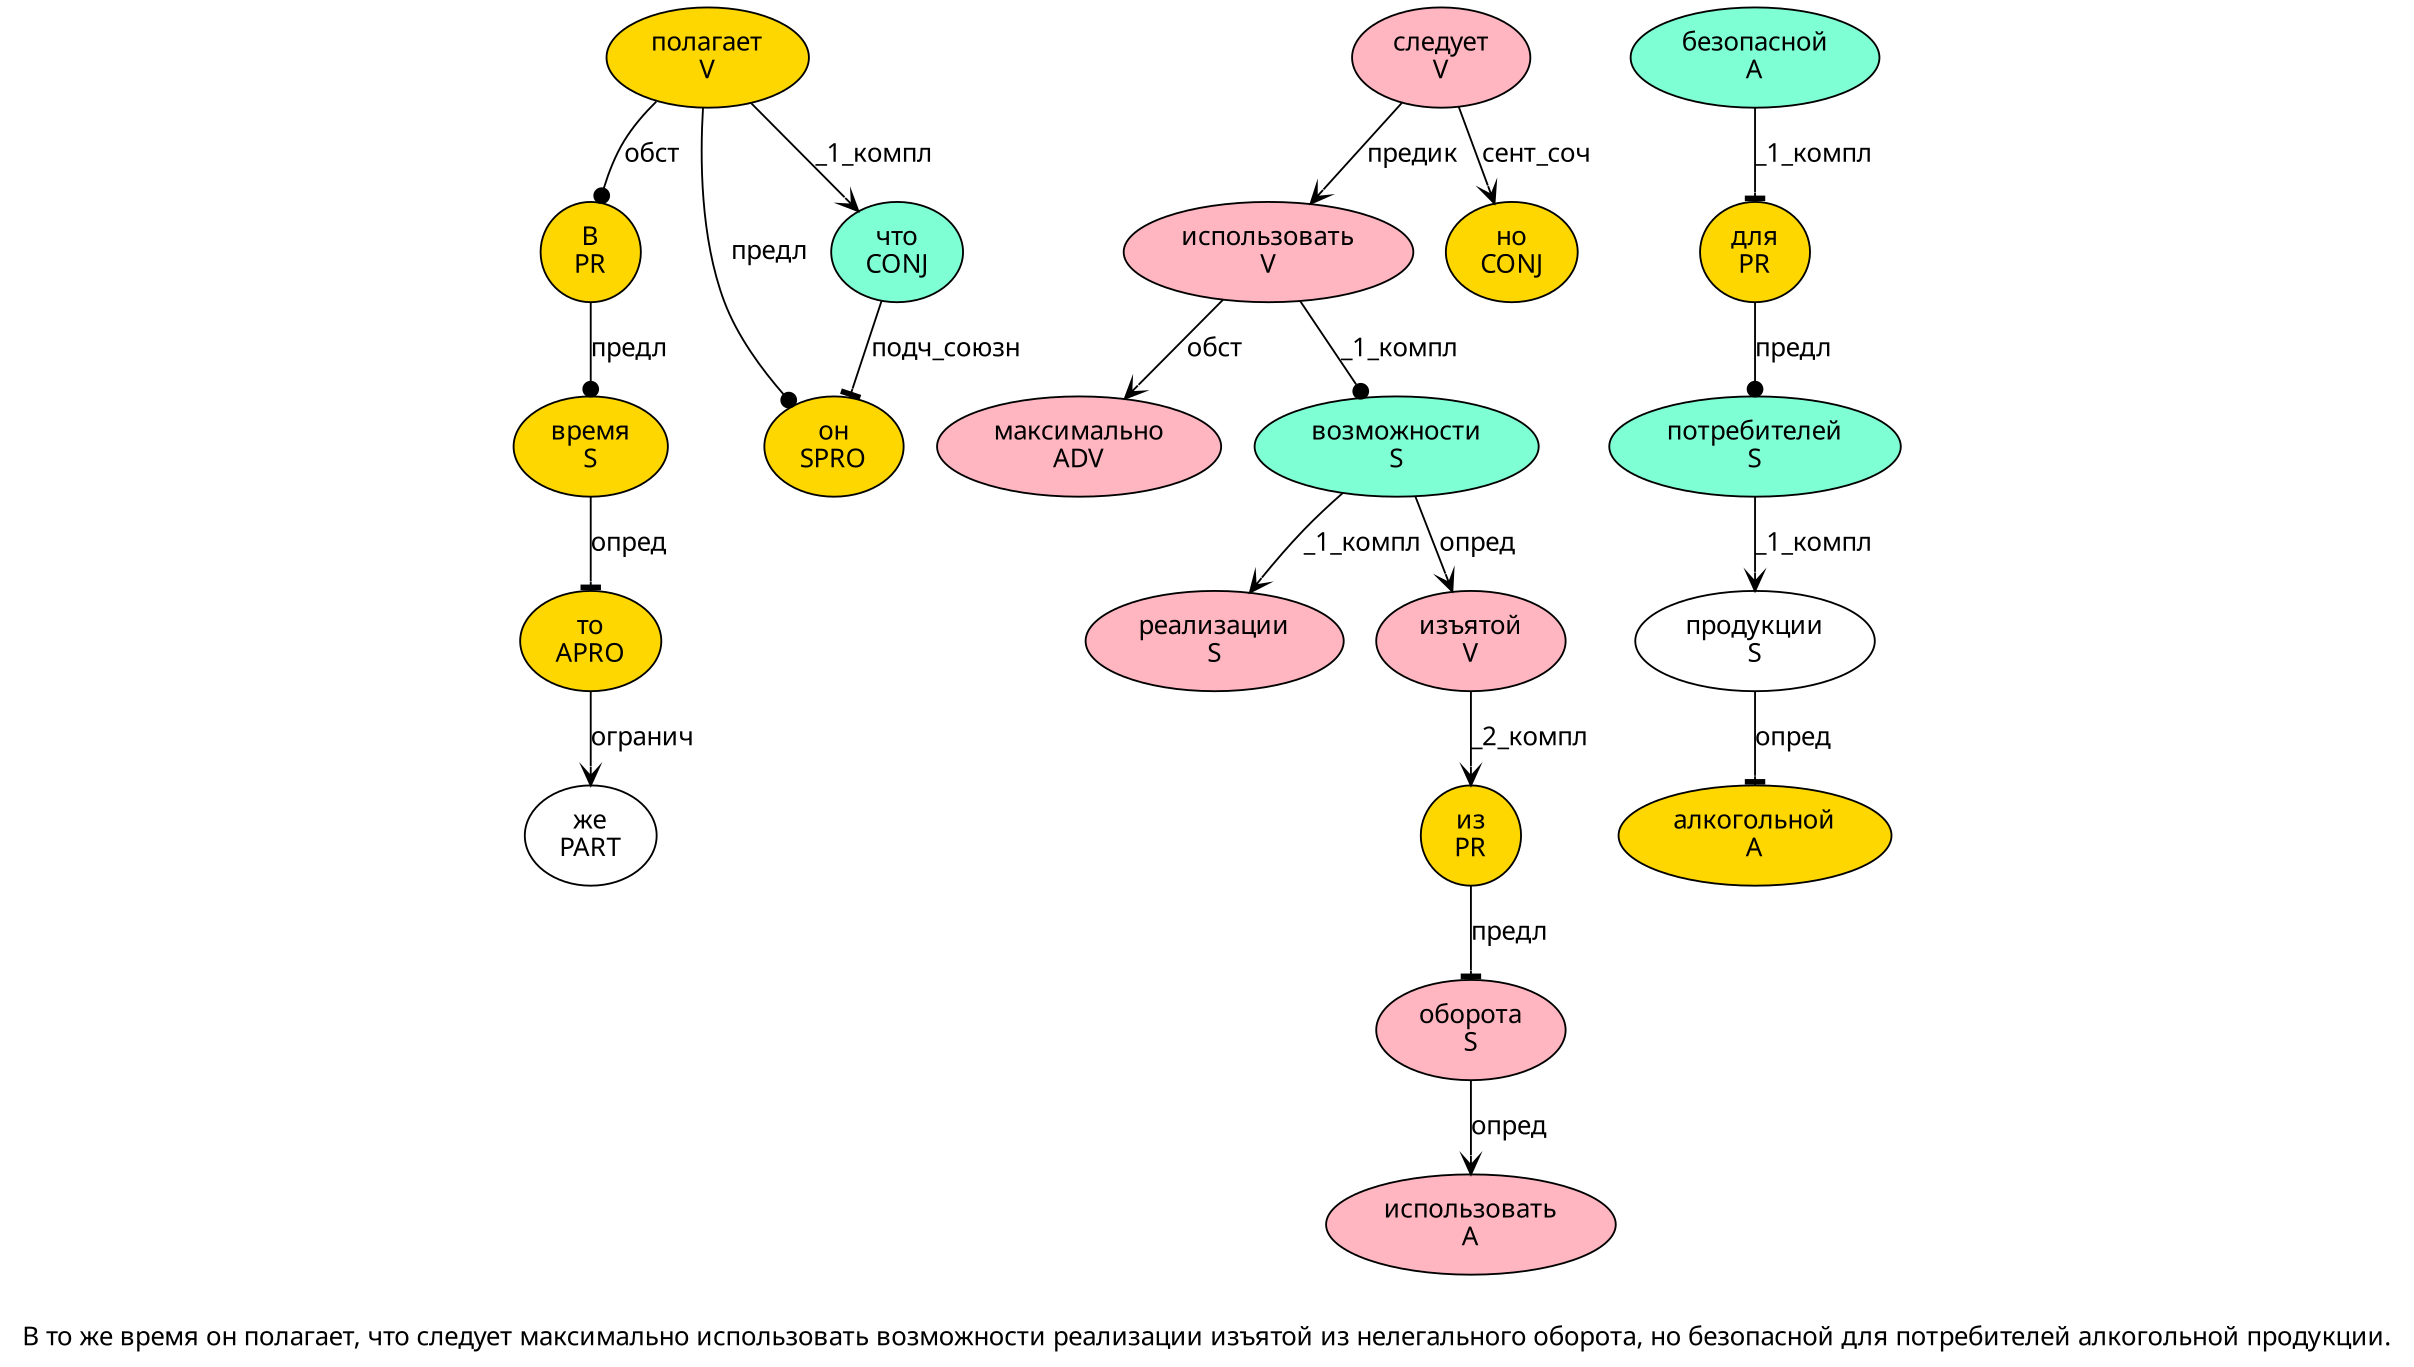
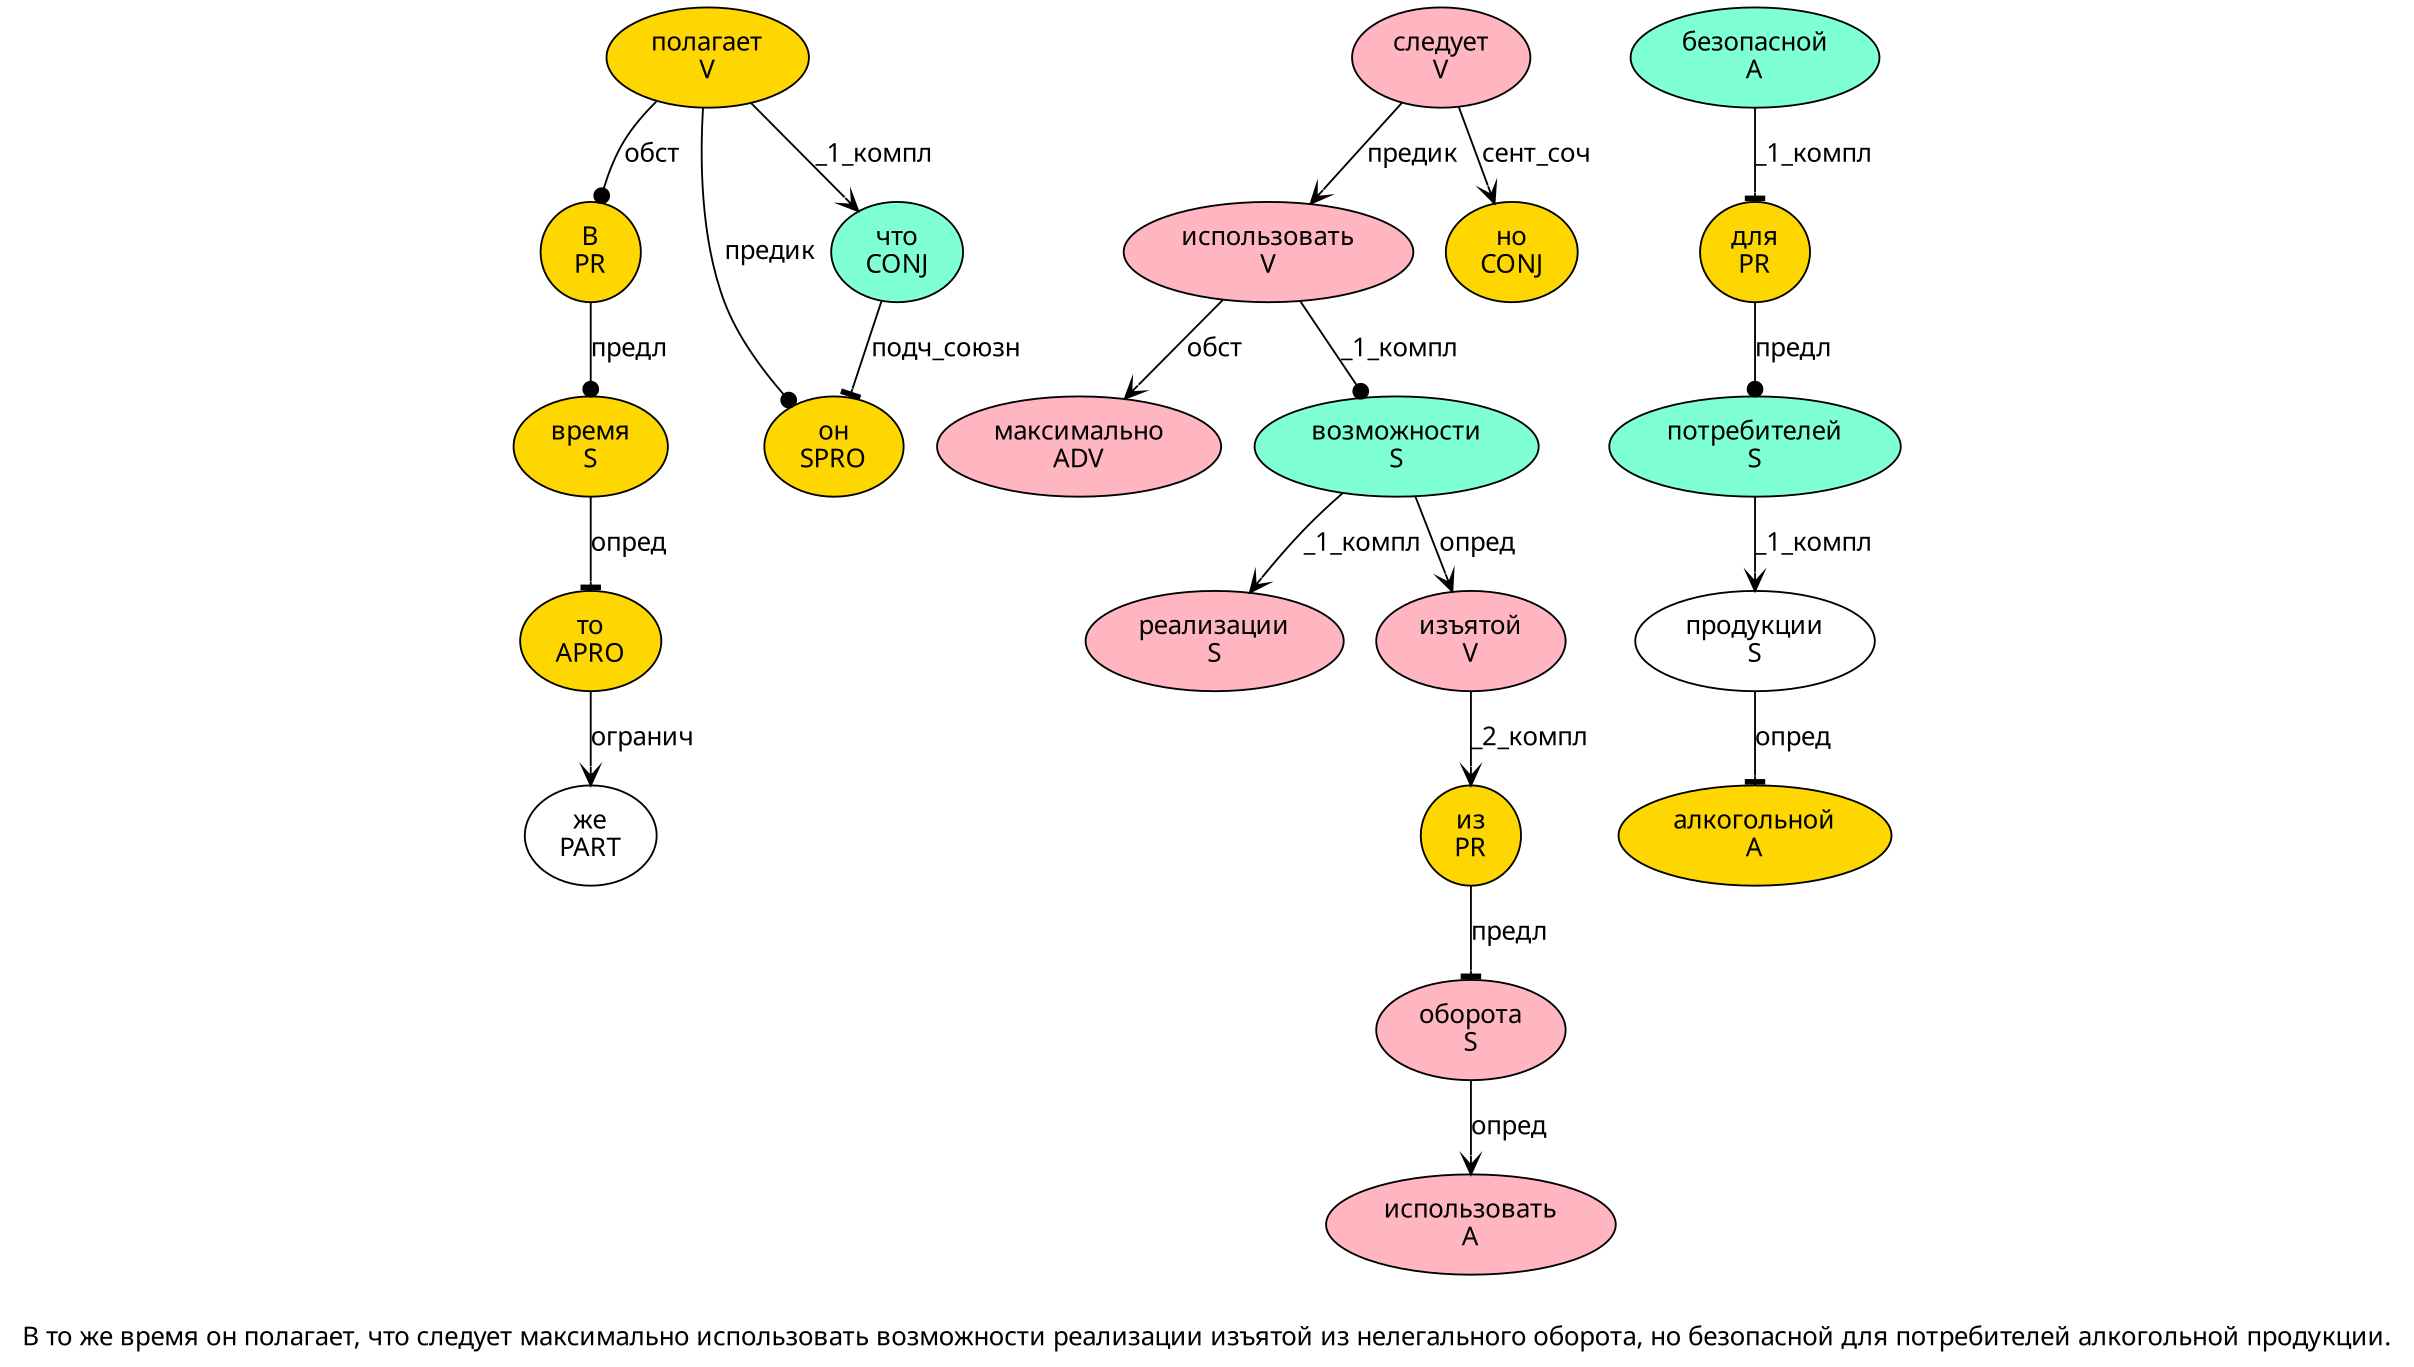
  digraph {
    fontname="Noto Sans"
    label="В то же время он полагает, что следует максимально использовать возможности реализации изъятой из нелегального оборота, но безопасной для потребителей алкогольной продукции."
    node [fillcolor=gold fontname="Noto Sans" penwidth=1 shape=ellipse style=filled]
    edge [arrowhead=vee fontname="Noto Sans"]
    n1 [label="В\nPR"]
    n2 [label="время\nS"]
    n3 [label="то\nAPRO"]
    n4 [fillcolor=white label="же\nPART"]
    n5 [label="он\nSPRO"]
    n6 [label="полагает\nV"]
    n7 [fillcolor=aquamarine label="что\nCONJ"]
    n8 [fillcolor=lightpink label="следует\nV"]
    n9 [fillcolor=lightpink label="использовать\nV"]
    n10 [label="но\nCONJ"]
    n11 [fillcolor=lightpink label="максимально\nADV"]
    n12 [fillcolor=aquamarine label="возможности\nS"]
    n13 [fillcolor=lightpink label="реализации\nS"]
    n14 [fillcolor=lightpink label="изъятой\nV"]
    n15 [label="из\nPR"]
    n16 [fillcolor=lightpink label="оборота\nS"]
    n17 [fillcolor=lightpink label="использовать\nA"]
    n18 [fillcolor=aquamarine label="безопасной\nA"]
    n19 [label="для\nPR"]
    n20 [fillcolor=aquamarine label="потребителей\nS"]
    n21 [fillcolor=white label="продукции\nS"]
    n22 [label="алкогольной\nA"]
    n1 -> n2 [arrowhead=dot label="предл"]
    n2 -> n3 [arrowhead=tee label="опред"]
    n3 -> n4 [label="огранич"]
    n6 -> n1 [arrowhead=dot label="обст"]
-   n6 -> n5 [arrowhead=dot label="предл"]
+   n6 -> n5 [arrowhead=dot label="предик"]
    n6 -> n7 [label="_1_компл"]
    n7 -> n5 [arrowhead=tee label="подч_союзн"]
    n8 -> n9 [label="предик"]
    n8 -> n10 [label="сент_соч"]
    n9 -> n11 [label="обст"]
    n9 -> n12 [arrowhead=dot label="_1_компл"]
    n12 -> n13 [label="_1_компл"]
    n12 -> n14 [label="опред"]
    n14 -> n15 [label="_2_компл"]
    n15 -> n16 [arrowhead=tee label="предл"]
    n16 -> n17 [label="опред"]
    n18 -> n19 [arrowhead=tee label="_1_компл"]
    n19 -> n20 [arrowhead=dot label="предл"]
    n20 -> n21 [label="_1_компл"]
    n21 -> n22 [arrowhead=tee label="опред"]
  }
